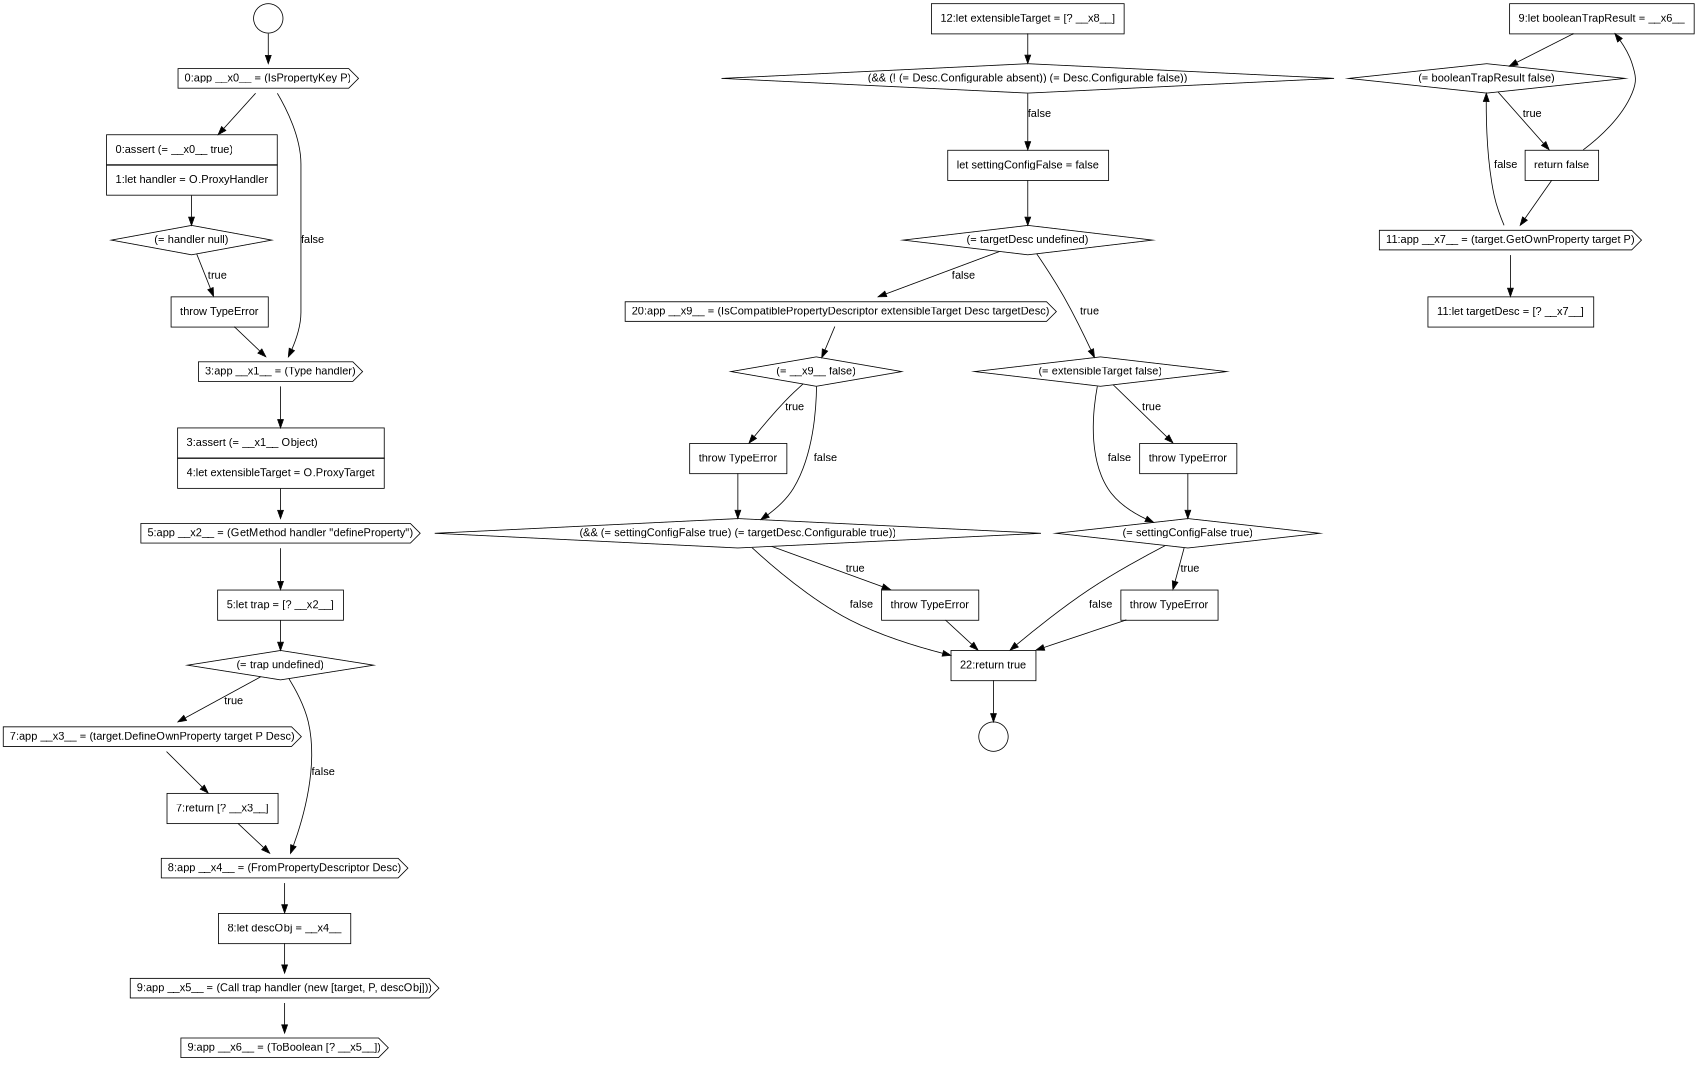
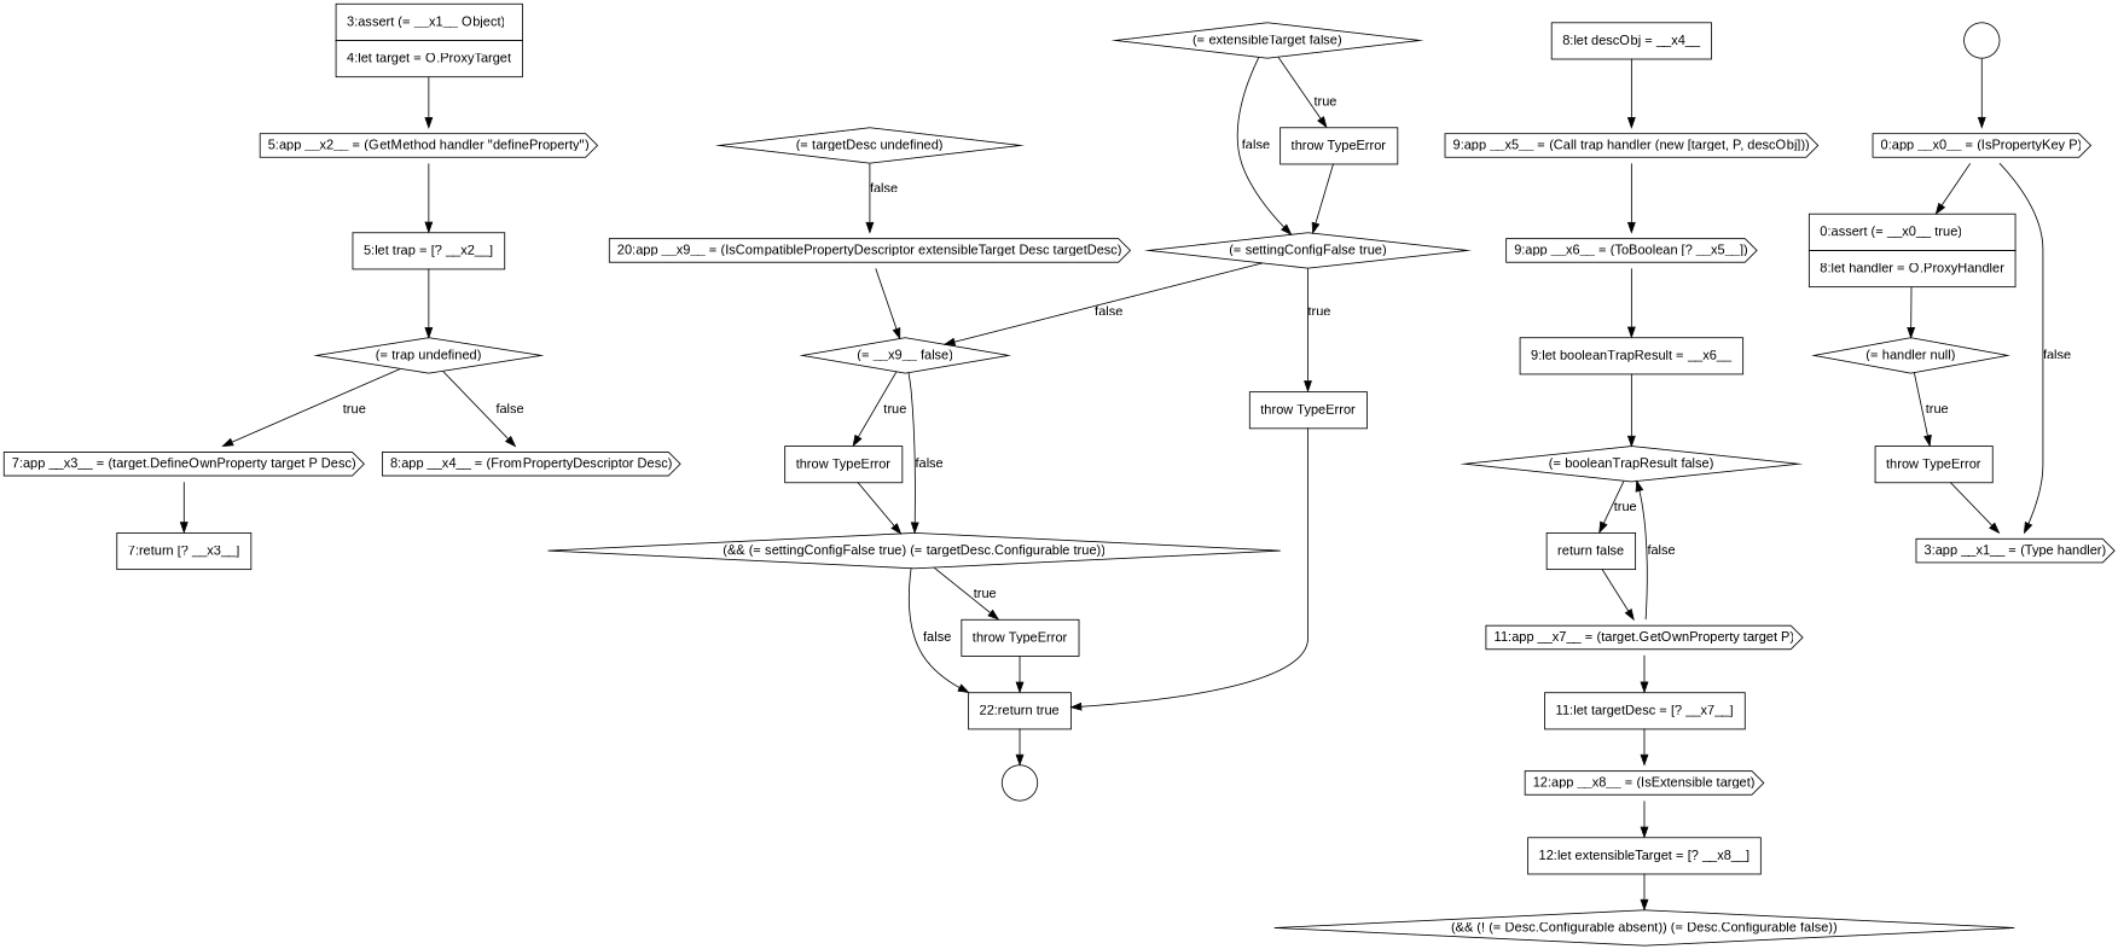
  digraph {
    fontname="Liberation Sans"
    node [color=black fillcolor=white fontname="Liberation Sans" shape=none style=filled]
    edge [color=black fontname="Liberation Sans"]
    n1 [label=<<font color="black">7:app __x3__ = (target.DefineOwnProperty target P Desc)</font>> shape=cds]
    n2 [label=<<font color="black">     <table border="0" cellborder="1" cellspacing="0" cellpadding="10">       <tr><td align="left">7:return [? __x3__]</td></tr>     </table>   </font>> margin=0]
    n3 [label=<<font color="black">8:app __x4__ = (FromPropertyDescriptor Desc)</font>> shape=cds]
    n4 [label=<<font color="black">5:app __x2__ = (GetMethod handler &quot;defineProperty&quot;)</font>> shape=cds]
    n5 [label=<<font color="black">     <table border="0" cellborder="1" cellspacing="0" cellpadding="10">       <tr><td align="left">5:let trap = [? __x2__]</td></tr>     </table>   </font>> margin=0]
    n6 [label=<<font color="black">(= trap undefined)</font>> shape=diamond]
    n7 [label=<<font color="black">(= settingConfigFalse true)</font>> shape=diamond]
    n8 [label=<<font color="black">     <table border="0" cellborder="1" cellspacing="0" cellpadding="10">       <tr><td align="left">22:return true</td></tr>     </table>   </font>> margin=0]
    n9 [label=<<font color="black">     <table border="0" cellborder="1" cellspacing="0" cellpadding="10">       <tr><td align="left">throw TypeError</td></tr>     </table>   </font>> margin=0]
    n10 [label=" " shape=circle]
    n11 [label=<<font color="black">9:app __x6__ = (ToBoolean [? __x5__])</font>> shape=cds]
    n12 [label=<<font color="black">     <table border="0" cellborder="1" cellspacing="0" cellpadding="10">       <tr><td align="left">9:let booleanTrapResult = __x6__</td></tr>     </table>   </font>> margin=0]
    n13 [label=<<font color="black">(= booleanTrapResult false)</font>> shape=diamond]
    n14 [label=<<font color="black">     <table border="0" cellborder="1" cellspacing="0" cellpadding="10">       <tr><td align="left">8:let descObj = __x4__</td></tr>     </table>   </font>> margin=0]
    n15 [label=<<font color="black">     <table border="0" cellborder="1" cellspacing="0" cellpadding="10">       <tr><td align="left">throw TypeError</td></tr>     </table>   </font>> margin=0]
    n16 [label=<<font color="black">     <table border="0" cellborder="1" cellspacing="0" cellpadding="10">       <tr><td align="left">return false</td></tr>     </table>   </font>> margin=0]
    n17 [label=<<font color="black">20:app __x9__ = (IsCompatiblePropertyDescriptor extensibleTarget Desc targetDesc)</font>> shape=cds]
    n18 [label=<<font color="black">(= __x9__ false)</font>> shape=diamond]
    n19 [label=<<font color="black">     <table border="0" cellborder="1" cellspacing="0" cellpadding="10">       <tr><td align="left">throw TypeError</td></tr>     </table>   </font>> margin=0]
    n20 [label=<<font color="black">(&amp;&amp; (= settingConfigFalse true) (= targetDesc.Configurable true))</font>> shape=diamond]
    n21 [label=<<font color="black">9:app __x5__ = (Call trap handler (new [target, P, descObj]))</font>> shape=cds]
    n22 [label=<<font color="black">0:app __x0__ = (IsPropertyKey P)</font>> shape=cds]
-   n23 [label=<<font color="black">     <table border="0" cellborder="1" cellspacing="0" cellpadding="10">       <tr><td align="left">0:assert (= __x0__ true)</td></tr>       <tr><td align="left">1:let handler = O.ProxyHandler</td></tr>     </table>   </font>> margin=0]
+   n23 [label=<<font color="black">     <table border="0" cellborder="1" cellspacing="0" cellpadding="10">       <tr><td align="left">0:assert (= __x0__ true)</td></tr>       <tr><td align="left">8:let handler = O.ProxyHandler</td></tr>     </table>   </font>> margin=0]
    n24 [label=<<font color="black">3:app __x1__ = (Type handler)</font>> shape=cds]
    n25 [label=<<font color="black">(= handler null)</font>> shape=diamond]
-   n26 [label=<<font color="black">     <table border="0" cellborder="1" cellspacing="0" cellpadding="10">       <tr><td align="left">3:assert (= __x1__ Object)</td></tr>       <tr><td align="left">4:let extensibleTarget = O.ProxyTarget</td></tr>     </table>   </font>> margin=0]
+   n26 [label=<<font color="black">     <table border="0" cellborder="1" cellspacing="0" cellpadding="10">       <tr><td align="left">3:assert (= __x1__ Object)</td></tr>       <tr><td align="left">4:let target = O.ProxyTarget</td></tr>     </table>   </font>> margin=0]
    n27 [label=<<font color="black">     <table border="0" cellborder="1" cellspacing="0" cellpadding="10">       <tr><td align="left">12:let extensibleTarget = [? __x8__]</td></tr>     </table>   </font>> margin=0]
    n28 [label=<<font color="black">(&amp;&amp; (! (= Desc.Configurable absent)) (= Desc.Configurable false))</font>> shape=diamond]
-   n29 [label=<<font color="black">     <table border="0" cellborder="1" cellspacing="0" cellpadding="10">       <tr><td align="left">let settingConfigFalse = false</td></tr>     </table>   </font>> margin=0]
    n30 [label=<<font color="black">     <table border="0" cellborder="1" cellspacing="0" cellpadding="10">       <tr><td align="left">throw TypeError</td></tr>     </table>   </font>> margin=0]
+   n31 [label=<<font color="black">12:app __x8__ = (IsExtensible target)</font>> shape=cds]
    n32 [label=<<font color="black">(= targetDesc undefined)</font>> shape=diamond]
    n33 [label=<<font color="black">(= extensibleTarget false)</font>> shape=diamond]
    n34 [label=<<font color="black">     <table border="0" cellborder="1" cellspacing="0" cellpadding="10">       <tr><td align="left">throw TypeError</td></tr>     </table>   </font>> margin=0]
    n35 [label=<<font color="black">     <table border="0" cellborder="1" cellspacing="0" cellpadding="10">       <tr><td align="left">11:let targetDesc = [? __x7__]</td></tr>     </table>   </font>> margin=0]
    n36 [label=" " shape=circle]
    n37 [label=<<font color="black">11:app __x7__ = (target.GetOwnProperty target P)</font>> shape=cds]
    n1 -> n2
-   n2 -> n3
-   n3 -> n14
    n4 -> n5
    n5 -> n6
    n6 -> n1 [label=<<font color="black">true</font>>]
    n6 -> n3 [label=<<font color="black">false</font>>]
-   n7 -> n8 [label=<<font color="black">false</font>>]
+   n7 -> n18 [label=<<font color="black">false</font>>]
    n7 -> n9 [label=<<font color="black">true</font>>]
    n8 -> n10
    n9 -> n8
-   n16 -> n12
+   n11 -> n12
    n12 -> n13
    n13 -> n16 [label=<<font color="black">true</font>>]
    n14 -> n21
    n15 -> n8
    n16 -> n37
    n17 -> n18
    n18 -> n19 [label=<<font color="black">true</font>>]
    n18 -> n20 [label=<<font color="black">false</font>>]
    n19 -> n20
    n20 -> n8 [label=<<font color="black">false</font>>]
    n20 -> n15 [label=<<font color="black">true</font>>]
    n21 -> n11
    n22 -> n23
    n22 -> n24 [label=<<font color="black">false</font>>]
    n23 -> n25
-   n24 -> n26
    n25 -> n30 [label=<<font color="black">true</font>>]
    n26 -> n4
    n27 -> n28
-   n28 -> n29 [label=<<font color="black">false</font>>]
-   n29 -> n32
    n30 -> n24
+   n31 -> n27
    n32 -> n17 [label=<<font color="black">false</font>>]
-   n32 -> n33 [label=<<font color="black">true</font>>]
    n33 -> n7 [label=<<font color="black">false</font>>]
    n33 -> n34 [label=<<font color="black">true</font>>]
    n34 -> n7
+   n35 -> n31
    n36 -> n22
    n37 -> n13 [label=<<font color="black">false</font>>]
    n37 -> n35
  }
